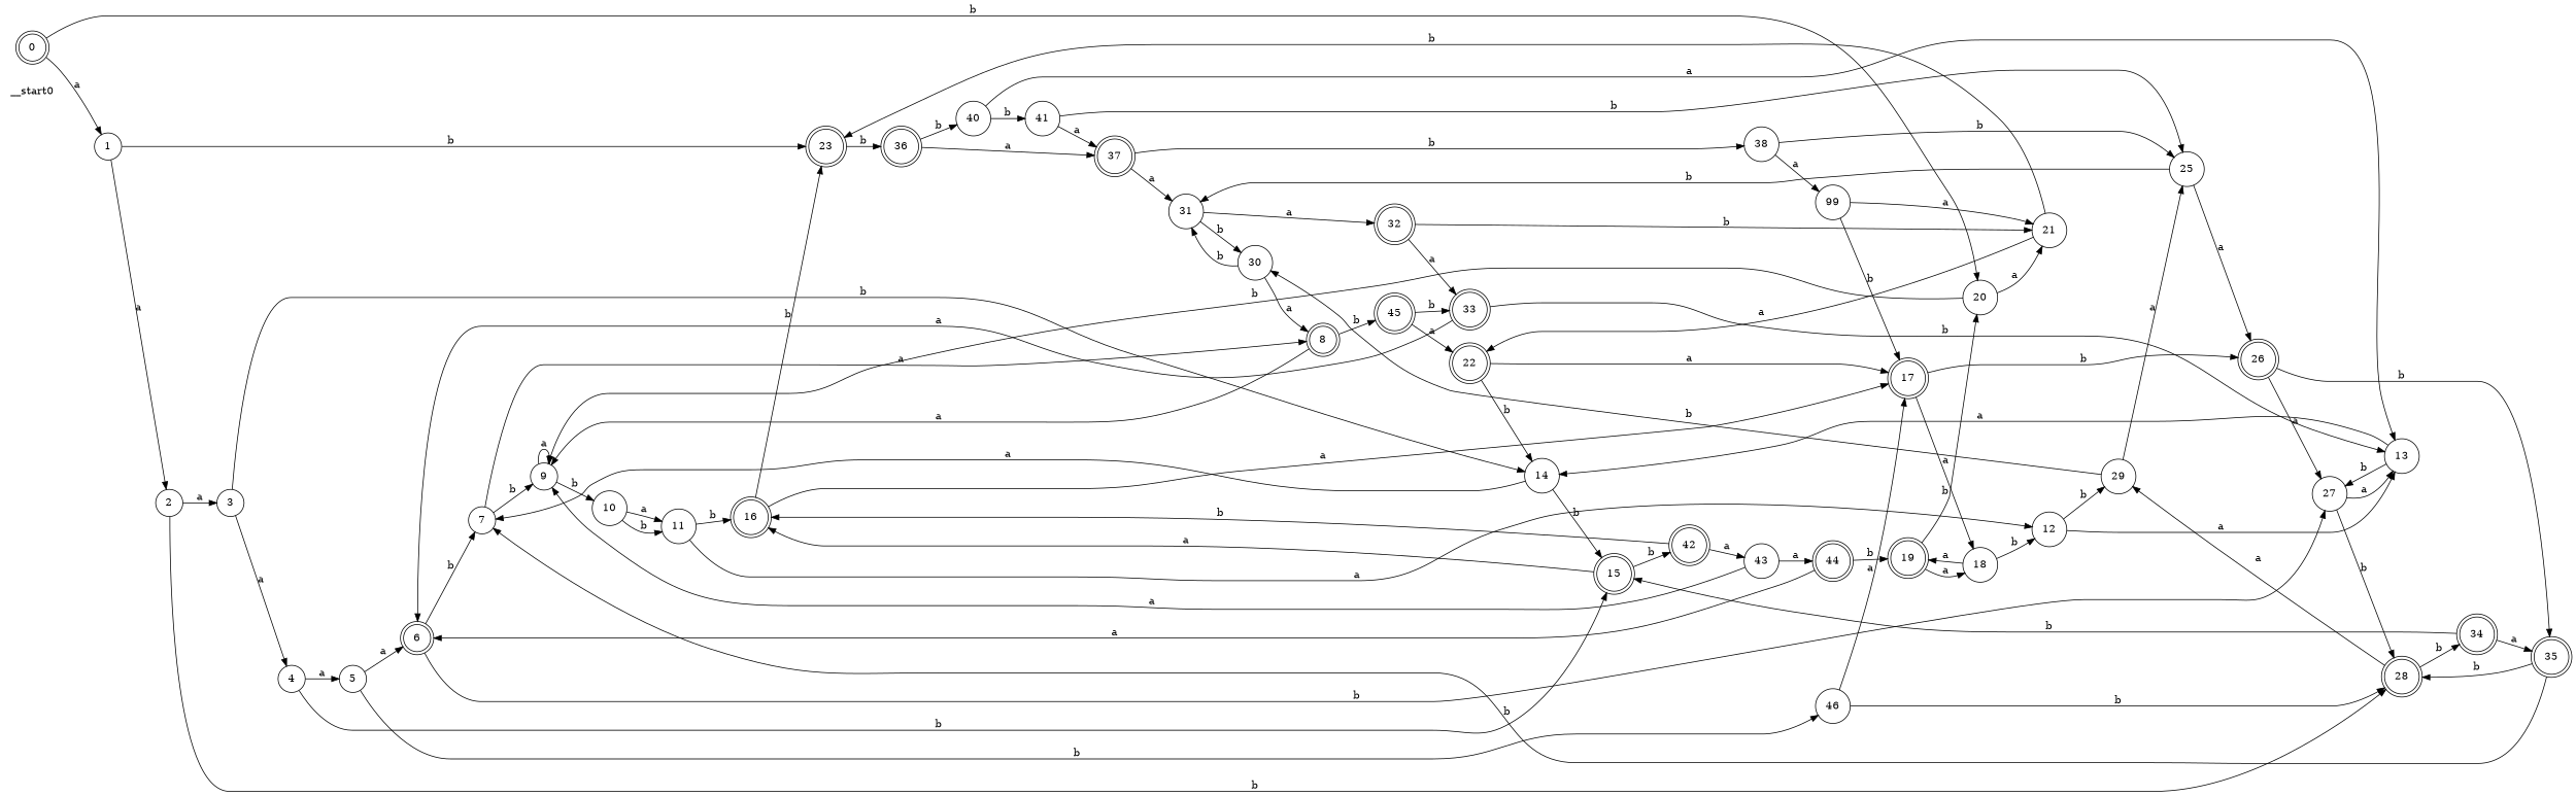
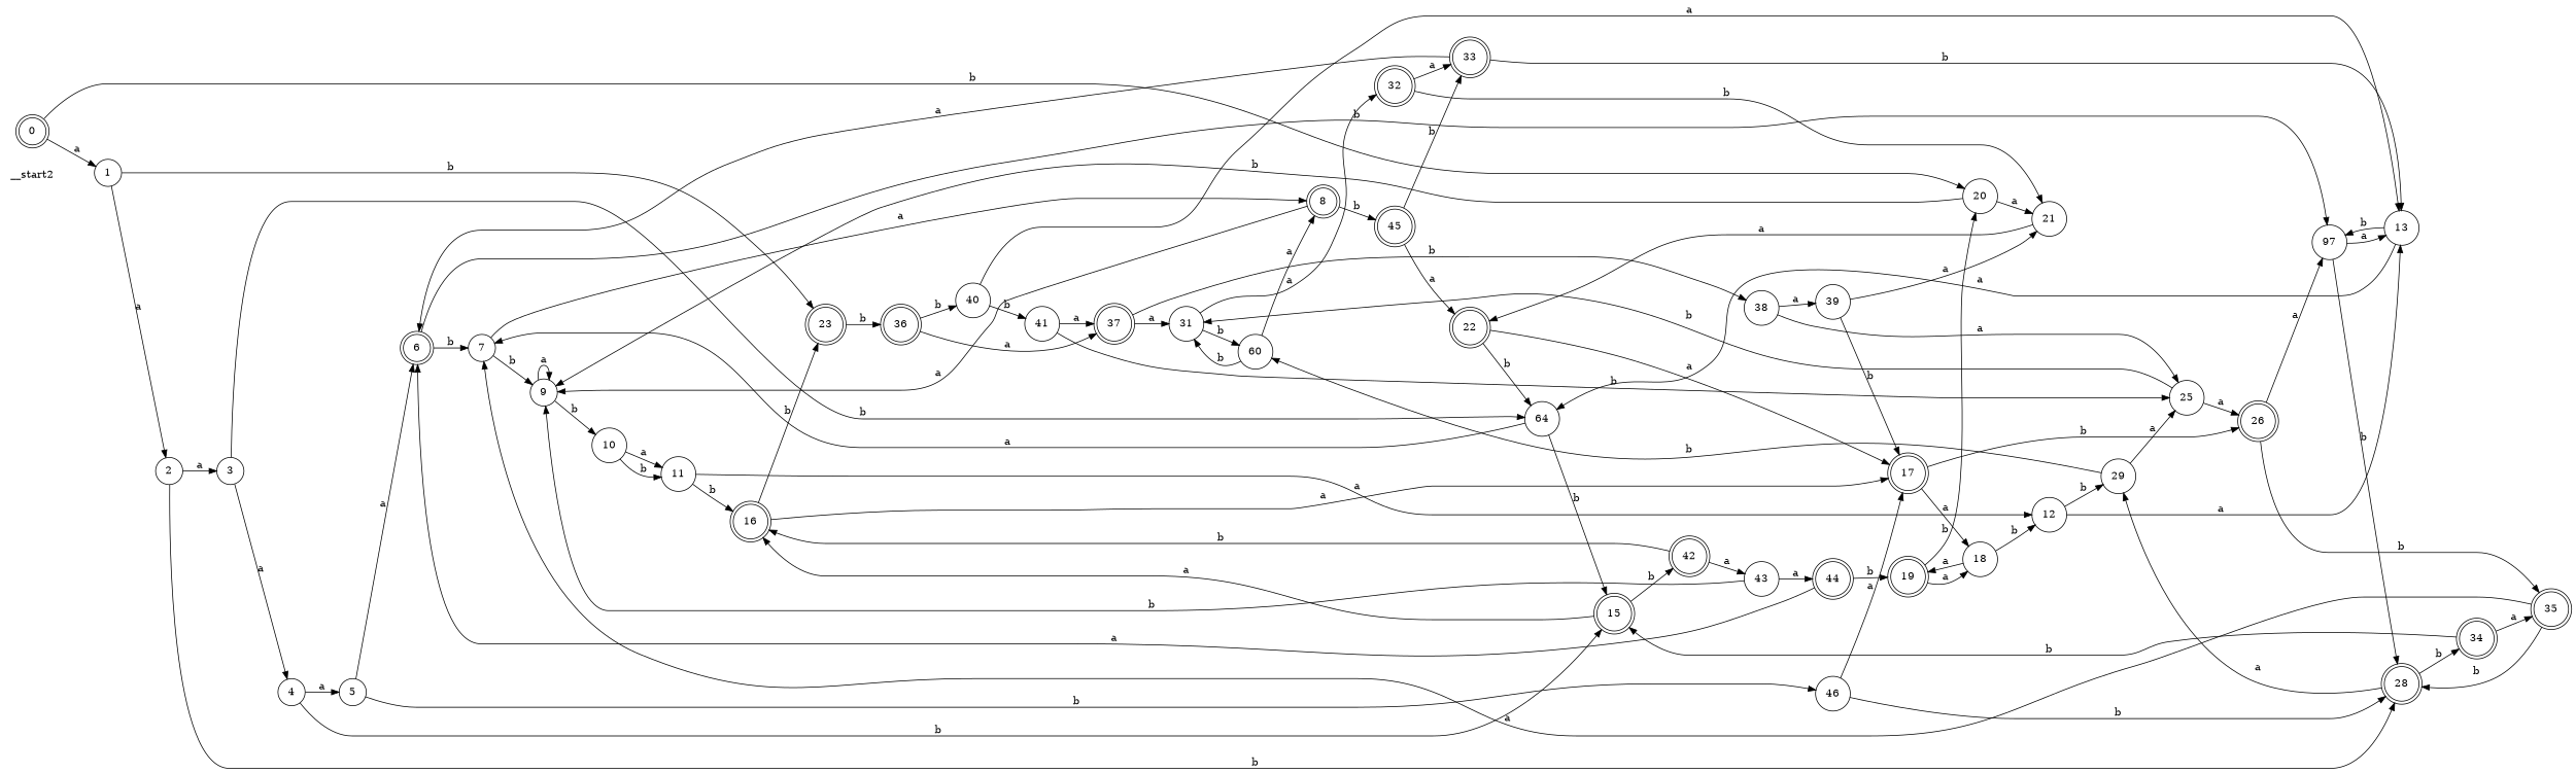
  digraph {
    rankdir=LR
    node [shape=circle color=black fillcolor=white style=filled]
-   __start0 [shape=none color="" fillcolor="" style=""]
+   __start0 [shape=none label=__start2 color="" fillcolor="" style=""]
    n2 [label=0 shape=doublecircle style="rounded,filled"]
    n3 [label=1]
    n4 [label=20]
    n5 [label=2]
    n6 [label=23 shape=doublecircle style="rounded,filled"]
    n7 [label=9]
    n8 [label=21]
    n9 [label=3]
    n10 [label=28 shape=doublecircle style="rounded,filled"]
    n11 [label=36 shape=doublecircle style="rounded,filled"]
    n12 [label=4]
-   n13 [label=14]
+   n13 [label=64]
    n14 [label=29]
    n15 [label=34 shape=doublecircle style="rounded,filled"]
    n16 [label=5]
    n17 [label=15 shape=doublecircle style="rounded,filled"]
    n18 [label=7]
    n19 [label=6 shape=doublecircle style="rounded,filled"]
    n20 [label=46]
    n21 [label=16 shape=doublecircle style="rounded,filled"]
    n22 [label=42 shape=doublecircle style="rounded,filled"]
-   n23 [label=27]
+   n23 [label=97]
    n24 [label=17 shape=doublecircle style="rounded,filled"]
    n25 [label=8 shape=doublecircle style="rounded,filled"]
    n26 [label=13]
    n27 [label=45 shape=doublecircle style="rounded,filled"]
    n28 [label=10]
    n29 [label=22 shape=doublecircle style="rounded,filled"]
    n30 [label=33 shape=doublecircle style="rounded,filled"]
    n31 [label=11]
    n32 [label=12]
    n33 [label=25]
-   n34 [label=30]
+   n34 [label=60]
    n35 [label=43]
    n36 [label=18]
    n37 [label=26 shape=doublecircle style="rounded,filled"]
    n38 [label=19 shape=doublecircle style="rounded,filled"]
    n39 [label=35 shape=doublecircle style="rounded,filled"]
    n40 [label=37 shape=doublecircle style="rounded,filled"]
    n41 [label=40]
    n42 [label=31]
    n43 [label=32 shape=doublecircle style="rounded,filled"]
    n44 [label=38]
    n45 [label=41]
-   n46 [label=99]
+   n46 [label=39]
    n47 [label=44 shape=doublecircle style="rounded,filled"]
    n2 -> n3 [label=a]
    n2 -> n4 [label=b]
    n3 -> n5 [label=a]
    n3 -> n6 [label=b]
    n4 -> n7 [label=b]
    n4 -> n8 [label=a]
    n5 -> n9 [label=a]
    n5 -> n10 [label=b]
    n6 -> n11 [label=b]
    n7 -> n7 [label=a]
    n7 -> n28 [label=b]
-   n8 -> n6 [label=b]
    n8 -> n29 [label=a]
    n9 -> n12 [label=a]
    n9 -> n13 [label=b]
    n10 -> n14 [label=a]
    n10 -> n15 [label=b]
    n11 -> n40 [label=a]
    n11 -> n41 [label=b]
    n12 -> n16 [label=a]
    n12 -> n17 [label=b]
    n13 -> n17 [label=b]
    n13 -> n18 [label=a]
    n14 -> n33 [label=a]
    n14 -> n34 [label=b]
    n15 -> n17 [label=b]
    n15 -> n39 [label=a]
    n16 -> n19 [label=a]
    n16 -> n20 [label=b]
    n17 -> n21 [label=a]
    n17 -> n22 [label=b]
    n18 -> n7 [label=b]
    n18 -> n25 [label=a]
    n19 -> n18 [label=b]
    n19 -> n23 [label=b]
    n20 -> n10 [label=b]
    n20 -> n24 [label=a]
    n21 -> n6 [label=b]
    n21 -> n24 [label=a]
    n22 -> n21 [label=b]
    n22 -> n35 [label=a]
    n23 -> n10 [label=b]
    n23 -> n26 [label=a]
    n24 -> n36 [label=a]
    n24 -> n37 [label=b]
    n25 -> n7 [label=a]
    n25 -> n27 [label=b]
    n26 -> n13 [label=a]
    n26 -> n23 [label=b]
    n27 -> n29 [label=a]
    n27 -> n30 [label=b]
    n28 -> n31 [label=a]
    n28 -> n31 [label=b]
    n29 -> n13 [label=b]
    n29 -> n24 [label=a]
    n30 -> n19 [label=a]
    n30 -> n26 [label=b]
    n31 -> n21 [label=b]
    n31 -> n32 [label=a]
    n32 -> n14 [label=b]
    n32 -> n26 [label=a]
    n33 -> n37 [label=a]
    n33 -> n42 [label=b]
    n34 -> n25 [label=a]
    n34 -> n42 [label=b]
-   n35 -> n7 [label=a]
+   n35 -> n7 [label=b]
    n35 -> n47 [label=a]
    n36 -> n32 [label=b]
    n36 -> n38 [label=a]
    n37 -> n23 [label=a]
    n37 -> n39 [label=b]
    n38 -> n4 [label=b]
    n38 -> n36 [label=a]
    n39 -> n10 [label=b]
-   n39 -> n18 [label=b]
+   n39 -> n18 [label=a]
    n40 -> n42 [label=a]
    n40 -> n44 [label=b]
    n41 -> n26 [label=a]
    n41 -> n45 [label=b]
    n42 -> n34 [label=b]
    n42 -> n43 [label=a]
    n43 -> n8 [label=b]
    n43 -> n30 [label=a]
-   n44 -> n33 [label=b]
+   n44 -> n33 [label=a]
    n44 -> n46 [label=a]
    n45 -> n33 [label=b]
    n45 -> n40 [label=a]
    n46 -> n8 [label=a]
    n46 -> n24 [label=b]
    n47 -> n19 [label=a]
    n47 -> n38 [label=b]
  }
